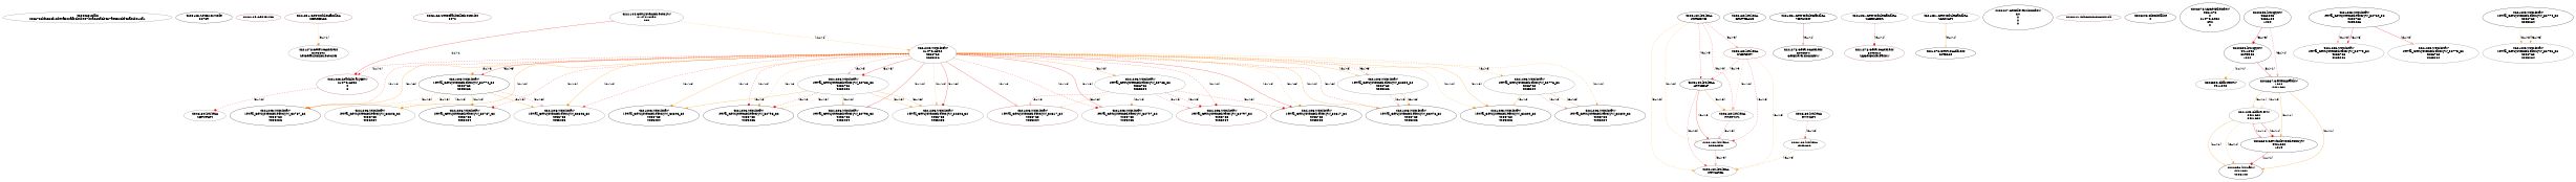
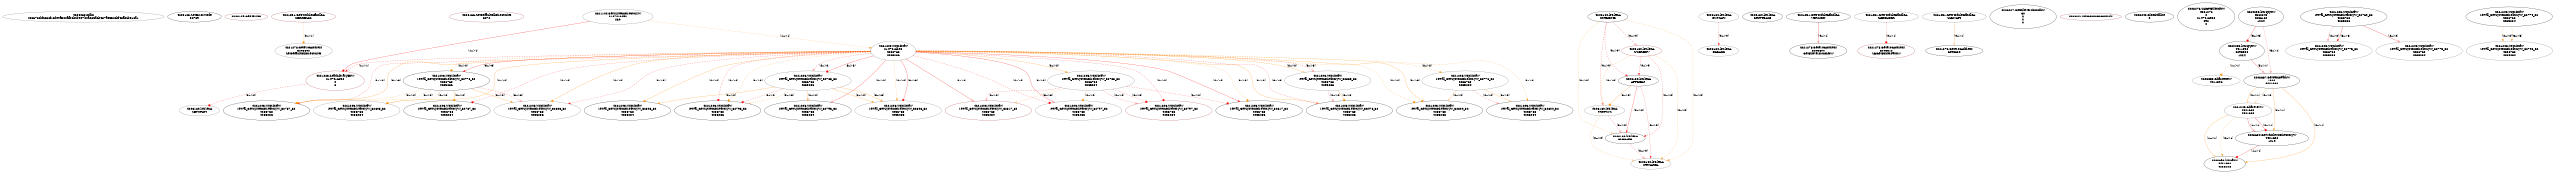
  digraph {
    node [color=black]
    edge [arrowhead=onormal color=darkorange style=dashed]
    n1 [color=gray40 label="4208088.main\n08c672cbfc638f1cde4a502afb6b0b907b0a665a6b487a9552cbf48abcb516a1"]
    n2 [label="4208123.SetErrorMode\n32769"]
    n3 [color=brown label="4208129.GetVersion\n"]
    n4 [color=brown label="4221251.GetModuleHandleA\nKERNEL32"]
    n5 [color=gray40 label="4221278.GetProcAddress\n6295592\nSetDefaultDllDirectories"]
    n6 [color=brown label="4208166.SetDefaultDllDirectories\n3072"]
    n7 [color=gray40 label="4221144.GetSystemDirectoryW\n2147416292\n260"]
    n8 [color=gray40 label="4221203.wsprintfW\n2147416292\n4236768\n4235286"]
    n9 [color=brown label="4221223.LoadLibraryExW\n2147416292\n0\n8"]
    n10 [label="4221203.wsprintfW\nretval_GetSystemDirectoryW_32776_32\n4236768\n4235286"]
    n11 [label="4221203.wsprintfW\nretval_GetSystemDirectoryW_32787_32\n4236768\n4235286"]
    n12 [color=gray40 label="4221203.wsprintfW\nretval_GetSystemDirectoryW_32783_32\n4236768\n4235286"]
    n13 [label="4221203.wsprintfW\nretval_GetSystemDirectoryW_32806_32\n4236768\n4235284"]
    n14 [color=gray40 label="4221203.wsprintfW\nretval_GetSystemDirectoryW_32808_32\n4236768\n4235284"]
    n15 [color=gray40 label="4221203.wsprintfW\nretval_GetSystemDirectoryW_32783_32\n4236768\n4235284"]
    n16 [color=brown label="4221203.wsprintfW\nretval_GetSystemDirectoryW_32817_32\n4236768\n4235284"]
    n17 [color=gray40 label="4221203.wsprintfW\nretval_GetSystemDirectoryW_32835_32\n4236768\n4235286"]
    n18 [label="4221203.wsprintfW\nretval_GetSystemDirectoryW_33478_32\n4236768\n4235286"]
    n19 [label="4221203.wsprintfW\nretval_GetSystemDirectoryW_32793_32\n4236768\n4235286"]
    n20 [color=gray40 label="4221203.wsprintfW\nretval_GetSystemDirectoryW_32797_32\n4236768\n4235286"]
    n21 [label="4221203.wsprintfW\nretval_GetSystemDirectoryW_32793_32\n4236768\n4235284"]
    n22 [label="4221203.wsprintfW\nretval_GetSystemDirectoryW_32787_32\n4236768\n4235284"]
    n23 [color=gray40 label="4221203.wsprintfW\nretval_GetSystemDirectoryW_32776_32\n4236768\n4235284"]
    n24 [label="4221203.wsprintfW\nretval_GetSystemDirectoryW_32800_32\n4236768\n4235286"]
    n25 [color=brown label="4221203.wsprintfW\nretval_GetSystemDirectoryW_32797_32\n4236768\n4235284"]
    n26 [label="4221203.wsprintfW\nretval_GetSystemDirectoryW_32800_32\n4236768\n4235284"]
    n27 [color=gray40 label="4221203.wsprintfW\nretval_GetSystemDirectoryW_32806_32\n4236768\n4235286"]
    n28 [color=gray40 label="4221203.wsprintfW\nretval_GetSystemDirectoryW_32808_32\n4236768\n4235286"]
    n29 [label="4221203.wsprintfW\nretval_GetSystemDirectoryW_32817_32\n4236768\n4235286"]
    n30 [color=gray40 label="4208180.lstrlenA\nSETUPAPI"]
    n31 [label="4208180.lstrlenA\nUXTHEME"]
    n32 [color=brown label="4208180.lstrlenA\nUSERENV"]
    n33 [label="4208180.lstrlenA\nAPPHELP"]
    n34 [color=gray40 label="4208180.lstrlenA\nPROPSYS"]
    n35 [label="4208180.lstrlenA\nCLBCATQ"]
    n36 [color=gray40 label="4208180.lstrlenA\nNTMARTA"]
    n37 [color=gray40 label="4208180.lstrlenA\nDWMAPI"]
    n38 [color=gray40 label="4208180.lstrlenA\nOLEACC"]
    n39 [label="4208180.lstrlenA\nCRYPTBASE"]
    n40 [label="4221251.GetModuleHandleA\nVERSION"]
    n41 [label="4221278.GetProcAddress\n6295604\nGetFileVersionInfoW"]
    n42 [color=gray40 label="4221251.GetModuleHandleA\nSHFOLDER"]
    n43 [color=brown label="4221278.GetProcAddress\n6295612\nSHGetFolderPathW"]
    n44 [color=gray40 label="4221251.GetModuleHandleA\nSHLWAPI"]
    n45 [label="4221278.GetProcAddress\n6295620\n"]
    n46 [label="4208227.GetFileVersionInfoW\n30\n0\n0\n0"]
    n47 [color=brown label="4208241.InitCommonControls\n"]
    n48 [label="4208248.OleInitialize\n0"]
    n49 [label="4208276.SHGetFileInfoW\n4331272\n0\n2147416932\n692\n0"]
    n50 [label="4220233.lstrcpynW\n4362848\n4236164\n1024"]
    n51 [label="4220233.lstrcpynW\n4411392\n6295588\n1024"]
    n52 [label="4208667.GetTempPathW\n1024\n4421632"]
    n53 [color=gray40 label="4208353.CharNextW\n4411392"]
    n54 [color=gray40 label="4221045.CharPrevW\n4421632\n4421632"]
    n55 [label="4208684.GetWindowsDirectoryW\n4421632\n1019"]
    n56 [label="4208696.lstrcatW\n4421632\n4236128"]
    n57 [label="4221203.wsprintfW\nretval_GetSystemDirectoryW_32769_32\n4236768\n4235286"]
    n58 [color=gray40 label="4221203.wsprintfW\nretval_GetSystemDirectoryW_32775_32\n4236768\n4235286"]
    n59 [color=gray40 label="4221203.wsprintfW\nretval_GetSystemDirectoryW_32775_32\n4236768\n4235284"]
    n60 [label="4221203.wsprintfW\nretval_GetSystemDirectoryW_32774_32\n4236768\n4235284"]
    n61 [color=gray40 label="4221203.wsprintfW\nretval_GetSystemDirectoryW_32796_32\n4236768\n4235284"]
    n4 -> n5 [arrowhead=box label="(0-->1)"]
    n7 -> n8 [arrowhead=normal label="(1-->1)"]
    n7 -> n9 [arrowhead=box color=red label="(1-->1)" style=solid]
    n8 -> n9 [arrowhead=normal color=red label="(1-->1)"]
    n8 -> n10 [arrowhead=box label="(2-->2)"]
    n8 -> n10 [arrowhead=normal color=red label="(3-->3)" style=solid]
    n8 -> n11 [arrowhead=normal color=red label="(2-->2)"]
    n8 -> n11 [label="(3-->3)" style=solid]
    n8 -> n12 [color=red label="(2-->2)"]
    n8 -> n12 [arrowhead=box color=red label="(3-->3)" style=solid]
    n8 -> n13 [arrowhead=box label="(2-->2)" style=solid]
    n8 -> n14 [arrowhead=box label="(2-->2)" style=solid]
    n8 -> n15 [arrowhead=normal label="(2-->2)" style=solid]
    n8 -> n16 [color=red label="(2-->2)" style=solid]
    n8 -> n17 [label="(2-->2)" style=solid]
    n8 -> n17 [color=red label="(3-->3)"]
    n8 -> n18 [label="(2-->2)" style=solid]
    n8 -> n18 [color=red label="(3-->3)"]
    n8 -> n19 [arrowhead=box color=red label="(2-->2)"]
    n8 -> n19 [arrowhead=box label="(3-->3)"]
    n8 -> n20 [arrowhead=box color=red label="(2-->2)"]
    n8 -> n20 [color=red label="(3-->3)" style=solid]
    n8 -> n21 [color=red label="(2-->2)" style=solid]
    n8 -> n22 [arrowhead=box color=red label="(2-->2)"]
    n8 -> n23 [arrowhead=normal label="(2-->2)"]
    n8 -> n24 [arrowhead=box label="(2-->2)"]
    n8 -> n24 [arrowhead=box label="(3-->3)" style=solid]
    n8 -> n25 [arrowhead=box color=red label="(2-->2)"]
    n8 -> n26 [arrowhead=normal label="(2-->2)"]
    n8 -> n27 [arrowhead=normal label="(2-->2)"]
    n8 -> n27 [arrowhead=box color=red label="(3-->3)" style=solid]
    n8 -> n28 [arrowhead=box label="(2-->2)" style=solid]
    n8 -> n28 [arrowhead=normal color=red label="(3-->3)"]
    n8 -> n29 [arrowhead=normal color=red label="(2-->2)" style=solid]
    n8 -> n29 [arrowhead=box label="(3-->3)"]
    n9 -> n30 [arrowhead=box color=red label="(3-->0)"]
    n10 -> n11 [arrowhead=normal label="(2-->2)"]
    n10 -> n11 [arrowhead=box label="(3-->3)"]
    n10 -> n14 [label="(2-->2)"]
    n10 -> n22 [arrowhead=box label="(2-->2)" style=solid]
    n10 -> n28 [arrowhead=normal label="(2-->2)" style=solid]
    n10 -> n28 [color=red label="(3-->3)"]
    n12 -> n13 [arrowhead=normal label="(2-->2)" style=solid]
    n12 -> n19 [arrowhead=box color=red label="(2-->2)"]
    n12 -> n19 [label="(3-->3)"]
    n12 -> n21 [arrowhead=normal label="(2-->2)" style=solid]
    n12 -> n27 [arrowhead=normal label="(2-->2)" style=solid]
    n12 -> n27 [arrowhead=normal label="(3-->3)" style=solid]
    n15 -> n16 [color=red label="(2-->2)"]
    n15 -> n16 [label="(3-->3)"]
    n15 -> n20 [arrowhead=box label="(2-->2)"]
    n15 -> n25 [color=red label="(2-->2)"]
    n15 -> n25 [arrowhead=box color=red label="(3-->3)"]
    n15 -> n29 [arrowhead=box color=red label="(2-->2)"]
    n17 -> n18 [color=red label="(2-->2)"]
    n17 -> n18 [arrowhead=box label="(3-->3)" style=solid]
    n23 -> n24 [label="(2-->2)" style=solid]
    n23 -> n26 [color=red label="(2-->2)"]
    n23 -> n26 [label="(3-->3)" style=solid]
    n31 -> n32 [color=red label="(0-->0)"]
    n31 -> n33 [arrowhead=normal color=red label="(0-->0)"]
    n31 -> n34 [color=red label="(0-->0)"]
    n31 -> n35 [label="(0-->0)"]
    n31 -> n36 [arrowhead=normal label="(0-->0)"]
    n32 -> n33 [arrowhead=normal color=red label="(0-->0)"]
    n32 -> n34 [label="(0-->0)"]
    n32 -> n35 [arrowhead=normal color=red label="(0-->0)"]
    n32 -> n36 [arrowhead=normal label="(0-->0)"]
    n33 -> n34 [arrowhead=box label="(0-->0)" style=solid]
    n33 -> n35 [arrowhead=normal color=red label="(0-->0)" style=solid]
    n33 -> n36 [arrowhead=normal color=red label="(0-->0)"]
    n34 -> n35 [color=red label="(0-->0)"]
-   n38 -> n36 [label="(0-->0)"]
+   n34 -> n36 [label="(0-->0)"]
    n35 -> n36 [color=red label="(0-->0)"]
    n37 -> n38 [arrowhead=normal color=red label="(0-->0)"]
    n40 -> n41 [color=red label="(0-->1)" style=solid]
    n42 -> n43 [arrowhead=box color=red label="(0-->1)"]
    n44 -> n45 [label="(0-->1)" style=solid]
    n50 -> n51 [arrowhead=box color=red label="(3-->3)" style=solid]
    n50 -> n52 [color=red label="(3-->1)"]
    n51 -> n52 [color=red label="(3-->1)" style=solid]
    n51 -> n53 [arrowhead=box label="(1-->1)"]
    n52 -> n54 [label="(2-->1)" style=solid]
    n52 -> n54 [label="(2-->2)"]
    n52 -> n55 [arrowhead=normal label="(2-->1)" style=solid]
    n52 -> n56 [arrowhead=normal label="(2-->1)" style=solid]
    n54 -> n55 [color=red label="(1-->1)" style=solid]
    n54 -> n55 [arrowhead=box color=red label="(2-->1)" style=solid]
    n54 -> n56 [label="(1-->1)" style=solid]
    n54 -> n56 [arrowhead=normal label="(2-->1)"]
    n55 -> n56 [arrowhead=box color=red label="(1-->1)" style=solid]
    n57 -> n58 [color=red label="(2-->2)"]
    n57 -> n58 [arrowhead=normal color=red label="(3-->3)" style=solid]
    n57 -> n59 [color=red label="(2-->2)" style=solid]
    n60 -> n61 [arrowhead=normal label="(2-->2)"]
    n60 -> n61 [arrowhead=normal label="(3-->3)"]
  }
